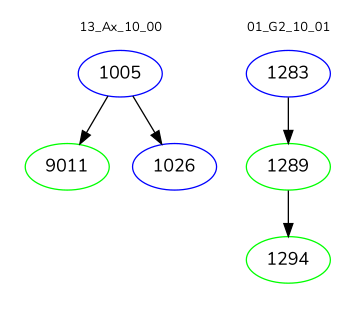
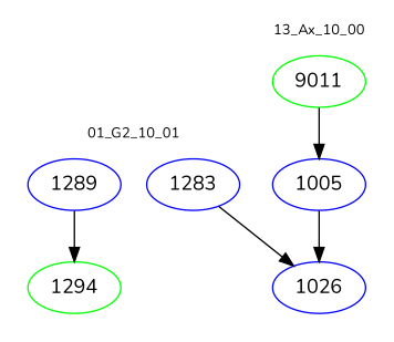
  digraph {
    fontname=Nunito
    node [color=blue fontname=Nunito]
    edge [color=black fontname=Nunito]
    n1 [label=1005]
    n2 [color=green label=9011]
    n3 [label=1026]
    n4 [label=1283]
-   n5 [color=green label=1289]
+   n5 [label=1289]
    n6 [color=green label=1294]
    subgraph cluster_1 {
      color=white
      fontsize=10
      label="13_Ax_10_00"
      n1
      n2
      n3
    }
    subgraph cluster_2 {
      color=white
      fontsize=10
      label="01_G2_10_01"
      n4
      n5
      n6
    }
-   n1 -> n2
+   n2 -> n1
    n1 -> n3
-   n4 -> n5
+   n4 -> n3
    n5 -> n6
  }
